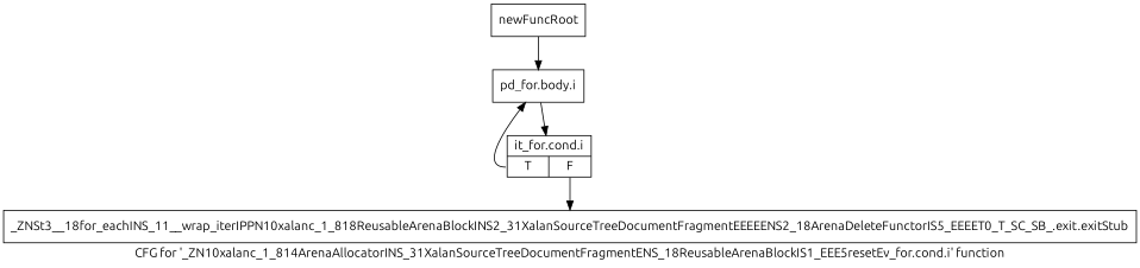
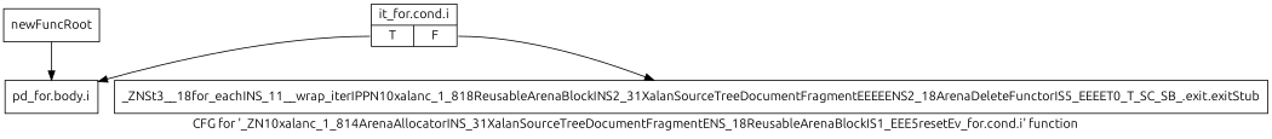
  digraph {
    fontname=Ubuntu
    label="CFG for '_ZN10xalanc_1_814ArenaAllocatorINS_31XalanSourceTreeDocumentFragmentENS_18ReusableArenaBlockIS1_EEE5resetEv_for.cond.i' function"
    node [fontname=Ubuntu shape=record]
    edge [fontname=Ubuntu]
    n1 [label="{newFuncRoot}"]
    n2 [label="{pd_for.body.i}"]
    n3 [label="{it_for.cond.i|{<s0>T|<s1>F}}"]
    n4 [label="{_ZNSt3__18for_eachINS_11__wrap_iterIPPN10xalanc_1_818ReusableArenaBlockINS2_31XalanSourceTreeDocumentFragmentEEEEENS2_18ArenaDeleteFunctorIS5_EEEET0_T_SC_SB_.exit.exitStub}"]
    n1 -> n2
-   n2 -> n3
    n3 -> n2 [tailport=s0]
    n3 -> n4 [tailport=s1]
  }
